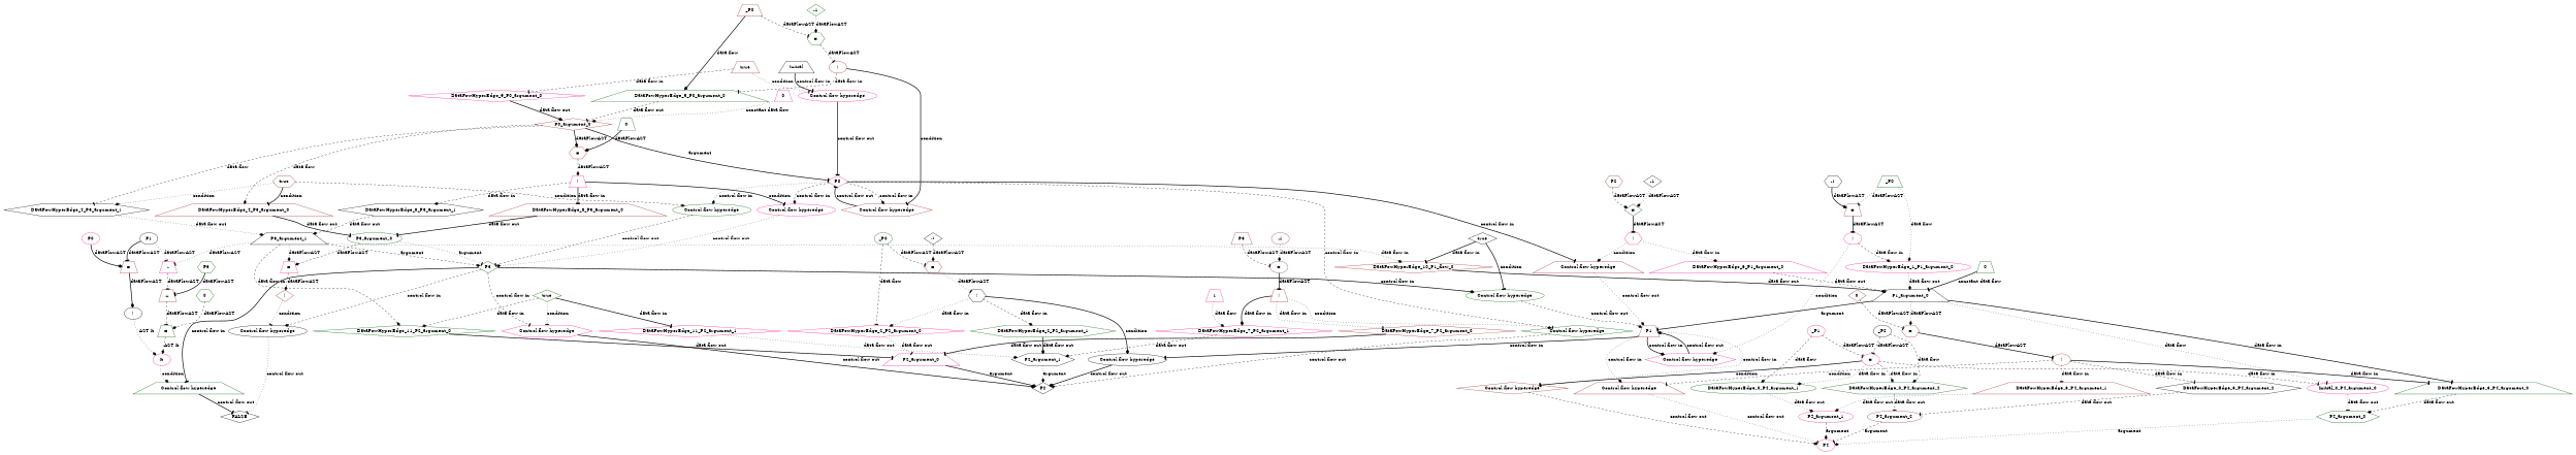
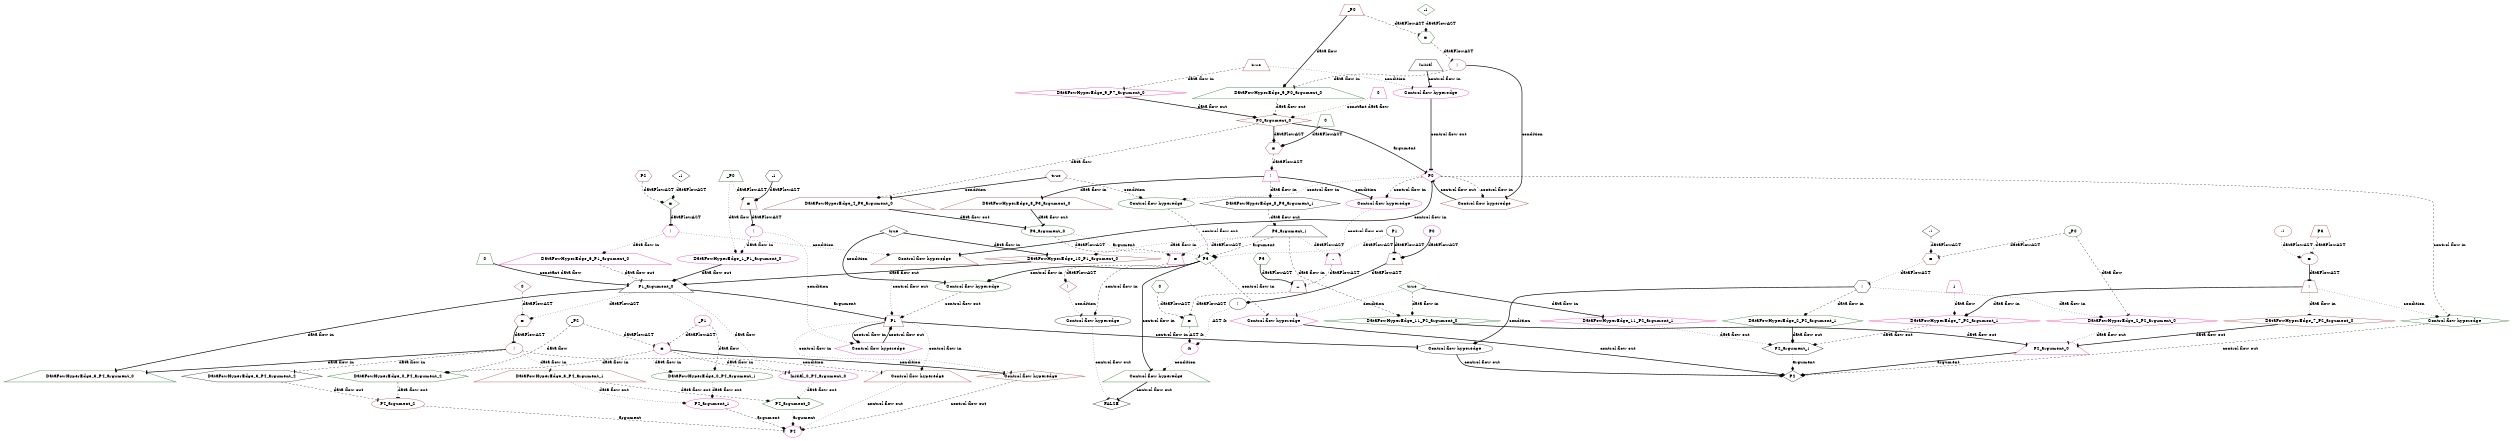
  digraph {
    node [color=brown nodeName=argument0 shape=trapezium]
    edge [arrowhead=diamond style=dashed]
    n1 [color=deeppink label=P0 nodeName=P0 shape=diamond]
    n2 [color=darkgreen label="Control flow hyperedge" nodeName=ControlFowHyperEdge_4 shape=ellipse]
    n3 [label="Control flow hyperedge" nodeName=ControlFowHyperEdge_5 shape=hexagon]
    n4 [label="Control flow hyperedge" nodeName=ControlFowHyperEdge_6]
    n5 [color=darkgreen label="Control flow hyperedge" nodeName=ControlFowHyperEdge_7 shape=diamond]
    n6 [color=deeppink label="Control flow hyperedge" nodeName=ControlFowHyperEdge_8 shape=ellipse]
    n7 [color=darkgreen label=P3 nodeName=P3 shape=diamond]
    n8 [label=P1 nodeName=P1]
    n9 [color=black label=P2 nodeName=P2 shape=diamond]
    n10 [label="Control flow hyperedge" nodeName=ControlFowHyperEdge_0 shape=diamond]
    n11 [color=deeppink label="Control flow hyperedge" nodeName=ControlFowHyperEdge_1 shape=hexagon]
    n12 [color=black label="Control flow hyperedge" nodeName=ControlFowHyperEdge_2 shape=ellipse]
    n13 [label="Control flow hyperedge" nodeName=ControlFowHyperEdge_3]
    n14 [color=deeppink label=P4 nodeName=P4 shape=ellipse]
    n15 [color=darkgreen label="Control flow hyperedge" nodeName=ControlFowHyperEdge_10 shape=ellipse]
    n16 [color=deeppink label="Control flow hyperedge" nodeName=ControlFowHyperEdge_11 shape=hexagon]
    n17 [color=black label="Control flow hyperedge" nodeName=ControlFowHyperEdge_12 shape=ellipse]
    n18 [color=darkgreen label="Control flow hyperedge" nodeName=ControlFowHyperEdge_13]
    n19 [color=black label=FALSE nodeName=FALSE shape=diamond]
    n20 [color=black label=Initial nodeName=Initial]
    n21 [color=deeppink label="Control flow hyperedge" nodeName=ControlFowHyperEdge_9 shape=ellipse]
    n22 [color=darkgreen label=P4_argument_0 shape=hexagon]
    n23 [color=deeppink label=P4_argument_1 nodeName=argument1 shape=ellipse]
    n24 [label=P4_argument_2 nodeName=argument2 shape=ellipse]
    n25 [color=black label=P1_argument_0]
    n26 [color=deeppink label=Initial_0_P4_argument_0 nodeName=DataFowHyperEdge_0_P4_argument_0 shape=ellipse]
    n27 [label="=" nodeName=xxxP4___P1_3xxxguard_0_node_1 shape=hexagon]
    n28 [color=darkgreen label=DataFowHyperEdge_3_P4_argument_0 nodeName=DataFowHyperEdge_3_P4_argument_0]
    n29 [label="!" nodeName=xxxP4___P1_3xxxguard_0_node_0 shape=ellipse]
    n30 [color=deeppink label=P2_argument_0]
    n31 [color=black label=P2_argument_1 nodeName=argument1 shape=hexagon]
    n32 [color=darkgreen label=P3_argument_0 shape=ellipse]
    n33 [color=deeppink label="=" nodeName=xxxFALSE___P3_12xxxguard_0_node_1]
    n34 [label="!" nodeName=xxxFALSE___P3_12xxxguard_0_node_0 shape=diamond]
    n35 [color=black label=P3_argument_1 nodeName=argument1]
    n36 [color=deeppink label="-" nodeName=xxxFALSE___P3_13xxxguard_0_node_3]
-   n37 [label=DataFowHyperEdge_10_P1_flow_0 nodeName=DataFowHyperEdge_10_P1_argument_0 shape=diamond]
+   n37 [label=DataFowHyperEdge_10_P1_argument_0 nodeName=DataFowHyperEdge_10_P1_argument_0 shape=diamond]
    n38 [color=darkgreen label=DataFowHyperEdge_11_P2_argument_0 nodeName=DataFowHyperEdge_11_P2_argument_0 shape=diamond]
    n39 [label="+" nodeName=xxxFALSE___P3_13xxxguard_0_node_1]
    n40 [label=P0_argument_0 shape=diamond]
    n41 [label=DataFowHyperEdge_4_P3_argument_0 nodeName=DataFowHyperEdge_4_P3_argument_0]
-   n42 [color=black label=DataFowHyperEdge_4_P3_argument_1 nodeName=DataFowHyperEdge_4_P3_argument_1 shape=hexagon]
    n43 [label="=" nodeName=xxxP3___P0_8xxxguard_0_node_1 shape=hexagon]
    n44 [color=deeppink label="!" nodeName=xxxP3___P0_8xxxguard_0_node_0]
    n45 [label=DataFowHyperEdge_8_P3_argument_0 nodeName=DataFowHyperEdge_8_P3_argument_0]
    n46 [color=deeppink label="=" nodeName=xxxP4___P1_0xxxguard_0_node_0 shape=ellipse]
    n47 [color=darkgreen label=DataFowHyperEdge_0_P4_argument_1 nodeName=DataFowHyperEdge_0_P4_argument_1 shape=ellipse]
    n48 [color=darkgreen label=DataFowHyperEdge_0_P4_argument_2 nodeName=DataFowHyperEdge_0_P4_argument_2 shape=hexagon]
    n49 [color=black label=_P2 nodeName=xxxP4___P1_0xxxdataFlow2_node_0 shape=ellipse]
    n50 [color=deeppink label=_P1 nodeName=xxxP4___P1_0xxxdataFlow1_node_0 shape=ellipse]
    n51 [color=deeppink label="!" nodeName=xxxP1___P1_1xxxguard_0_node_0 shape=ellipse]
    n52 [color=deeppink label=DataFowHyperEdge_1_P1_argument_0 nodeName=DataFowHyperEdge_1_P1_argument_0 shape=ellipse]
    n53 [label="=" nodeName=xxxP1___P1_1xxxguard_0_node_1]
    n54 [color=black label=-1 nodeName=xxxP1___P1_1xxxguard_0_node_3 shape=hexagon]
    n55 [color=darkgreen label=_P0 nodeName=xxxP1___P1_1xxxdataFlow_0_node_0]
    n56 [color=black label="!" nodeName=xxxP2___P1_2xxxguard_0_node_0 shape=hexagon]
    n57 [color=deeppink label=DataFowHyperEdge_2_P2_argument_0 nodeName=DataFowHyperEdge_2_P2_argument_0 shape=diamond]
    n58 [color=darkgreen label=DataFowHyperEdge_2_P2_argument_1 nodeName=DataFowHyperEdge_2_P2_argument_1 shape=hexagon]
    n59 [label="=" nodeName=xxxP2___P1_2xxxguard_0_node_1 shape=hexagon]
    n60 [color=black label=-1 nodeName=xxxP2___P1_2xxxguard_0_node_3 shape=diamond]
    n61 [color=darkgreen label=_P0 nodeName=xxxP2___P1_2xxxdataFlow_0_node_0 shape=ellipse]
    n62 [label=DataFowHyperEdge_3_P4_argument_1 nodeName=DataFowHyperEdge_3_P4_argument_1]
    n63 [color=black label=DataFowHyperEdge_3_P4_argument_2 nodeName=DataFowHyperEdge_3_P4_argument_2 shape=hexagon]
    n64 [label=0 nodeName=xxxP4___P1_3xxxguard_0_node_3 shape=diamond]
    n65 [label=true nodeName=true_4 shape=hexagon]
    n66 [label="!" nodeName=xxxP0___P0_5xxxguard_0_node_0 shape=ellipse]
    n67 [color=darkgreen label=DataFowHyperEdge_5_P0_argument_0 nodeName=DataFowHyperEdge_5_P0_argument_0]
    n68 [color=darkgreen label="=" nodeName=xxxP0___P0_5xxxguard_0_node_1 shape=hexagon]
    n69 [color=darkgreen label=-1 nodeName=xxxP0___P0_5xxxguard_0_node_3 shape=diamond]
    n70 [label=_P0 nodeName=xxxP0___P0_5xxxdataFlow_0_node_0]
    n71 [color=deeppink label="!" nodeName=xxxP1___P0_6xxxguard_0_node_0 shape=hexagon]
    n72 [color=deeppink label=DataFowHyperEdge_6_P1_argument_0 nodeName=DataFowHyperEdge_6_P1_argument_0]
    n73 [color=darkgreen label="=" nodeName=xxxP1___P0_6xxxguard_0_node_1 shape=diamond]
    n74 [label=P2 nodeName=xxxP1___P0_6xxxguard_0_node_2 shape=hexagon]
    n75 [color=black label=-1 nodeName=xxxP1___P0_6xxxguard_0_node_3 shape=diamond]
    n76 [label="!" nodeName=xxxP2___P0_7xxxguard_0_node_0]
    n77 [color=deeppink label=DataFowHyperEdge_7_P2_argument_1 nodeName=DataFowHyperEdge_7_P2_argument_1 shape=diamond]
    n78 [label=DataFowHyperEdge_7_P2_argument_0 nodeName=DataFowHyperEdge_7_P2_argument_0 shape=diamond]
    n79 [label="=" nodeName=xxxP2___P0_7xxxguard_0_node_1 shape=ellipse]
    n80 [label=P3 nodeName=xxxP2___P0_7xxxguard_0_node_2]
    n81 [label=-1 nodeName=xxxP2___P0_7xxxguard_0_node_3 shape=ellipse]
    n82 [color=deeppink label=1 nodeName=xxxP2___P0_7xxxdataFlow_0_node_0]
    n83 [color=black label=DataFowHyperEdge_8_P3_argument_1 nodeName=DataFowHyperEdge_8_P3_argument_1 shape=hexagon]
    n84 [color=darkgreen label=0 nodeName=xxxP3___P0_8xxxguard_0_node_3]
    n85 [label=true nodeName=xxxP0___Initial_9xxxguard_0_node_0]
-   n86 [color=deeppink label=DataFowHyperEdge_9_P0_argument_0 nodeName=DataFowHyperEdge_9_P0_argument_0 shape=diamond]
+   n86 [color=deeppink label=DataFowHyperEdge_9_P7_argument_0 nodeName=DataFowHyperEdge_9_P0_argument_0 shape=diamond]
    n87 [color=black label=true nodeName=xxxP1___P3_10xxxguard_0_node_0 shape=diamond]
    n88 [color=darkgreen label=true nodeName=xxxP2___P3_11xxxguard_0_node_0 shape=diamond]
    n89 [color=deeppink label=DataFowHyperEdge_11_P2_argument_1 nodeName=DataFowHyperEdge_11_P2_argument_1 shape=diamond]
    n90 [color=deeppink label="&" nodeName=xxxFALSE___P3_13xxx_and shape=ellipse]
    n91 [color=darkgreen label="=" nodeName=xxxFALSE___P3_13xxxguard_0_node_0]
    n92 [color=darkgreen label=P3 nodeName=xxxFALSE___P3_13xxxguard_0_node_2 shape=hexagon]
    n93 [color=black label=P1 nodeName=xxxFALSE___P3_13xxxguard_0_node_5 shape=ellipse]
    n94 [label="=" nodeName=xxxFALSE___P3_13xxxguard1_node_1]
    n95 [color=black label="!" nodeName=xxxFALSE___P3_13xxxguard1_node_0 shape=ellipse]
    n96 [color=darkgreen label=0 nodeName=xxxFALSE___P3_13xxxguard_0_node_6 shape=hexagon]
    n97 [color=deeppink label=P0 nodeName=xxxFALSE___P3_13xxxguard1_node_2 shape=ellipse]
    n98 [color=darkgreen label=0 nodeName=xxxP4___P1_0xxxP1_argument_0_constant_0]
    n99 [color=deeppink label=0 nodeName=xxxP3___P0_4xxxP0_argument_0_constant_0]
    n1 -> n2 [label="control flow in" style=dotted]
    n1 -> n3 [label="control flow in"]
    n1 -> n4 [arrowhead=tee label="control flow in" style=bold]
    n1 -> n5 [arrowhead=tee label="control flow in"]
    n1 -> n6 [label="control flow in"]
    n2 -> n7 [arrowhead=tee label="control flow out"]
    n3 -> n1 [arrowhead=tee label="control flow out" style=bold]
    n4 -> n8 [label="control flow out" style=dotted]
    n5 -> n9 [label="control flow out"]
    n6 -> n7 [label="control flow out" style=dotted]
    n7 -> n15 [label="control flow in" style=bold]
    n7 -> n16 [arrowhead=tee label="control flow in"]
    n7 -> n17 [label="control flow in"]
    n7 -> n18 [arrowhead=tee label="control flow in" style=bold]
    n8 -> n10 [arrowhead=tee label="control flow in" style=dotted]
    n8 -> n11 [label="control flow in" style=bold]
    n8 -> n12 [arrowhead=tee label="control flow in" style=bold]
    n8 -> n13 [label="control flow in" style=dotted]
    n10 -> n14 [label="control flow out"]
    n11 -> n8 [label="control flow out" style=bold]
    n12 -> n9 [label="control flow out" style=bold]
    n13 -> n14 [arrowhead=tee label="control flow out" style=dotted]
    n15 -> n8 [label="control flow out"]
    n16 -> n9 [label="control flow out" style=bold]
    n17 -> n19 [arrowhead=tee label="control flow out" style=dotted]
    n18 -> n19 [arrowhead=tee label="control flow out" style=bold]
    n20 -> n21 [arrowhead=tee label="control flow in" style=bold]
    n21 -> n1 [arrowhead=tee label="control flow out" style=bold]
    n22 -> n14 [label=argument style=dotted]
    n23 -> n14 [label=argument]
    n24 -> n14 [arrowhead=tee label=argument]
    n25 -> n8 [arrowhead=tee label=argument style=bold]
    n25 -> n26 [arrowhead=tee label="data flow" style=dotted]
    n25 -> n27 [label=dataFlowAST style=dotted]
    n25 -> n28 [arrowhead=tee label="data flow in" style=bold]
    n26 -> n22 [arrowhead=tee label="data flow out" style=dotted]
    n27 -> n29 [arrowhead=tee label=dataFlowAST style=bold]
-   n28 -> n22 [label="data flow out"]
+   n62 -> n22 [label="data flow out"]
    n29 -> n13 [arrowhead=tee label=condition]
    n29 -> n28 [arrowhead=tee label="data flow in" style=bold]
    n29 -> n62 [arrowhead=tee label="data flow in" style=dotted]
    n29 -> n63 [arrowhead=tee label="data flow in"]
    n30 -> n9 [label=argument style=bold]
    n31 -> n9 [label=argument style=dotted]
    n32 -> n7 [arrowhead=tee label=argument style=dotted]
    n32 -> n33 [label=dataFlowAST]
    n33 -> n34 [label=dataFlowAST]
    n34 -> n17 [arrowhead=tee label=condition style=dotted]
    n35 -> n7 [label=argument]
    n35 -> n33 [label=dataFlowAST style=dotted]
    n35 -> n36 [arrowhead=tee label=dataFlowAST style=dotted]
    n35 -> n37 [label="data flow in" style=dotted]
    n35 -> n38 [label="data flow in"]
    n36 -> n39 [arrowhead=tee label=dataFlowAST]
    n37 -> n25 [label="data flow out" style=bold]
    n38 -> n30 [arrowhead=tee label="data flow out" style=bold]
    n39 -> n91 [arrowhead=tee label=dataFlowAST]
    n40 -> n1 [arrowhead=tee label=argument style=bold]
    n40 -> n41 [label="data flow"]
-   n40 -> n42 [arrowhead=tee label="data flow"]
    n40 -> n43 [label=dataFlowAST style=bold]
    n41 -> n32 [arrowhead=tee label="data flow out" style=bold]
-   n42 -> n35 [label="data flow out" style=dotted]
    n43 -> n44 [label=dataFlowAST]
    n44 -> n6 [arrowhead=tee label=condition style=bold]
    n44 -> n45 [arrowhead=tee label="data flow in" style=bold]
    n44 -> n83 [label="data flow in"]
    n45 -> n32 [arrowhead=tee label="data flow out" style=bold]
    n46 -> n10 [arrowhead=tee label=condition style=bold]
    n46 -> n26 [arrowhead=tee label="data flow in"]
    n46 -> n47 [label="data flow in" style=dotted]
    n46 -> n48 [label="data flow in"]
    n47 -> n23 [label="data flow out" style=dotted]
    n48 -> n24 [arrowhead=tee label="data flow out"]
    n49 -> n46 [arrowhead=tee label=dataFlowAST]
    n49 -> n48 [label="data flow"]
    n50 -> n46 [arrowhead=tee label=dataFlowAST]
    n50 -> n47 [label="data flow"]
    n51 -> n11 [label=condition style=dotted]
    n51 -> n52 [label="data flow in"]
-   n52 -> n25 [label="data flow out" style=dotted]
+   n52 -> n25 [label="data flow out" style=bold]
    n53 -> n51 [arrowhead=tee label=dataFlowAST style=bold]
    n54 -> n53 [label=dataFlowAST style=bold]
    n55 -> n52 [label="data flow" style=dotted]
    n55 -> n53 [arrowhead=tee label=dataFlowAST style=dotted]
    n56 -> n12 [label=condition style=bold]
    n56 -> n57 [label="data flow in" style=dotted]
    n56 -> n58 [label="data flow in"]
    n57 -> n30 [arrowhead=tee label="data flow out" style=dotted]
    n58 -> n31 [label="data flow out" style=bold]
    n59 -> n56 [arrowhead=tee label=dataFlowAST style=dotted]
    n60 -> n59 [label=dataFlowAST]
    n61 -> n57 [arrowhead=tee label="data flow"]
    n61 -> n59 [arrowhead=tee label=dataFlowAST]
    n62 -> n23 [label="data flow out" style=dotted]
    n63 -> n24 [arrowhead=tee label="data flow out"]
    n64 -> n27 [arrowhead=tee label=dataFlowAST]
    n65 -> n2 [label=condition]
    n65 -> n41 [arrowhead=tee label=condition style=bold]
-   n65 -> n42 [label=condition style=dotted]
    n66 -> n3 [arrowhead=tee label=condition style=bold]
    n66 -> n67 [arrowhead=tee label="data flow in"]
    n67 -> n40 [arrowhead=tee label="data flow out"]
    n68 -> n66 [arrowhead=tee label=dataFlowAST]
    n69 -> n68 [label=dataFlowAST style=dotted]
    n70 -> n67 [label="data flow" style=bold]
    n70 -> n68 [arrowhead=tee label=dataFlowAST]
    n71 -> n4 [label=condition style=dotted]
    n71 -> n72 [label="data flow in" style=dotted]
    n72 -> n25 [arrowhead=tee label="data flow out"]
    n73 -> n71 [arrowhead=tee label=dataFlowAST style=bold]
    n74 -> n73 [label=dataFlowAST]
    n75 -> n73 [label=dataFlowAST style=dotted]
    n76 -> n5 [label=condition style=dotted]
    n76 -> n77 [label="data flow in" style=bold]
    n76 -> n78 [arrowhead=tee label="data flow in" style=dotted]
    n77 -> n31 [label="data flow out"]
    n78 -> n30 [arrowhead=tee label="data flow out" style=bold]
    n79 -> n76 [arrowhead=tee label=dataFlowAST style=bold]
    n80 -> n79 [arrowhead=tee label=dataFlowAST]
    n81 -> n79 [label=dataFlowAST style=dotted]
    n82 -> n77 [label="data flow" style=dotted]
    n83 -> n35 [label="data flow out"]
    n84 -> n43 [label=dataFlowAST style=bold]
    n85 -> n21 [arrowhead=tee label=condition style=dotted]
    n85 -> n86 [arrowhead=tee label="data flow in"]
    n86 -> n40 [label="data flow out" style=bold]
    n87 -> n15 [arrowhead=tee label=condition style=bold]
    n87 -> n37 [arrowhead=tee label="data flow in" style=bold]
    n88 -> n16 [arrowhead=tee label=condition style=dotted]
    n88 -> n38 [label="data flow in"]
    n88 -> n89 [arrowhead=tee label="data flow in" style=bold]
    n89 -> n31 [label="data flow out" style=dotted]
    n90 -> n18 [label=condition style=dotted]
    n91 -> n90 [label="AST &"]
    n92 -> n39 [arrowhead=tee label=dataFlowAST style=bold]
    n93 -> n36 [arrowhead=tee label=dataFlowAST style=dotted]
    n93 -> n94 [arrowhead=tee label=dataFlowAST style=bold]
    n94 -> n95 [label=dataFlowAST style=bold]
    n95 -> n90 [label="AST &" style=dotted]
    n96 -> n91 [label=dataFlowAST]
    n97 -> n94 [label=dataFlowAST style=bold]
    n98 -> n25 [arrowhead=tee label="constant data flow" style=bold]
    n99 -> n40 [label="constant data flow" style=dotted]
  }
